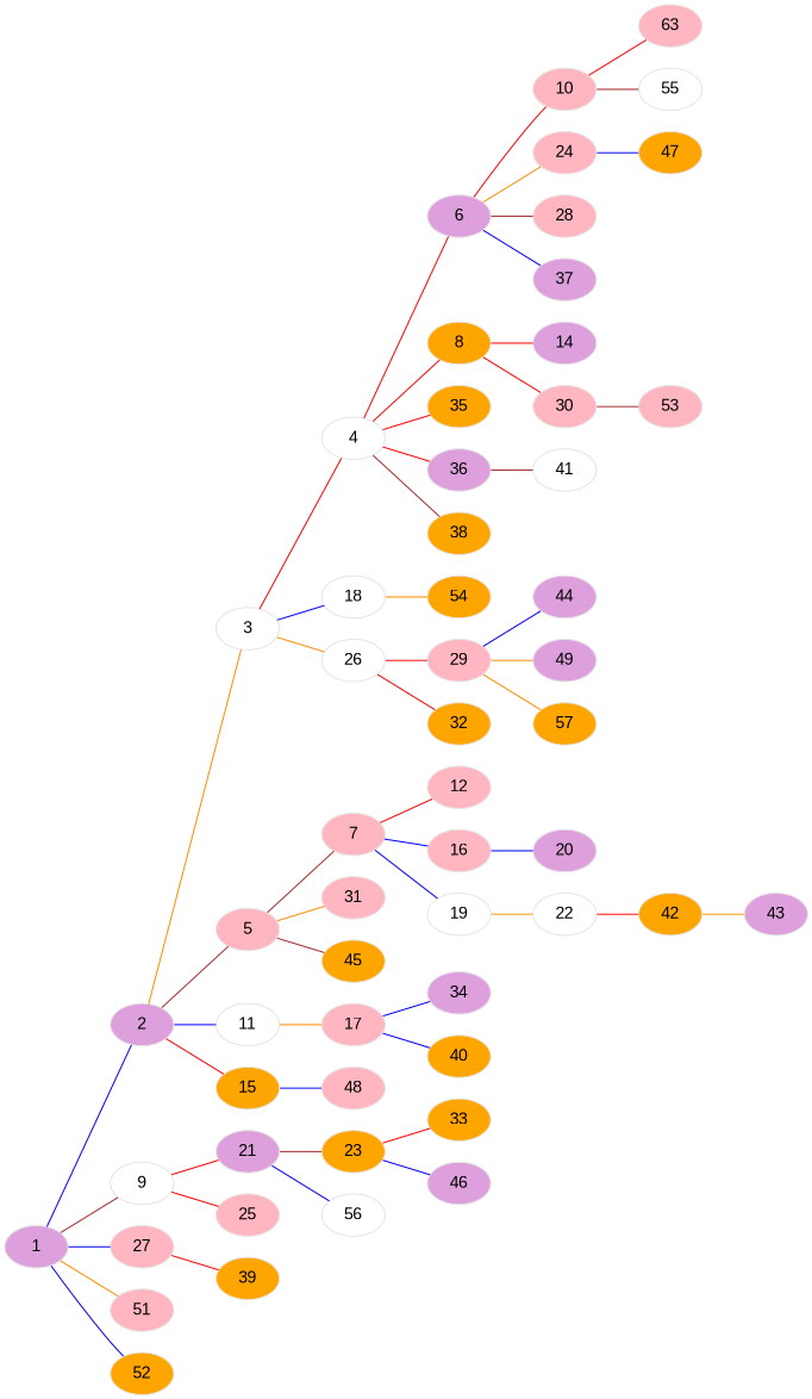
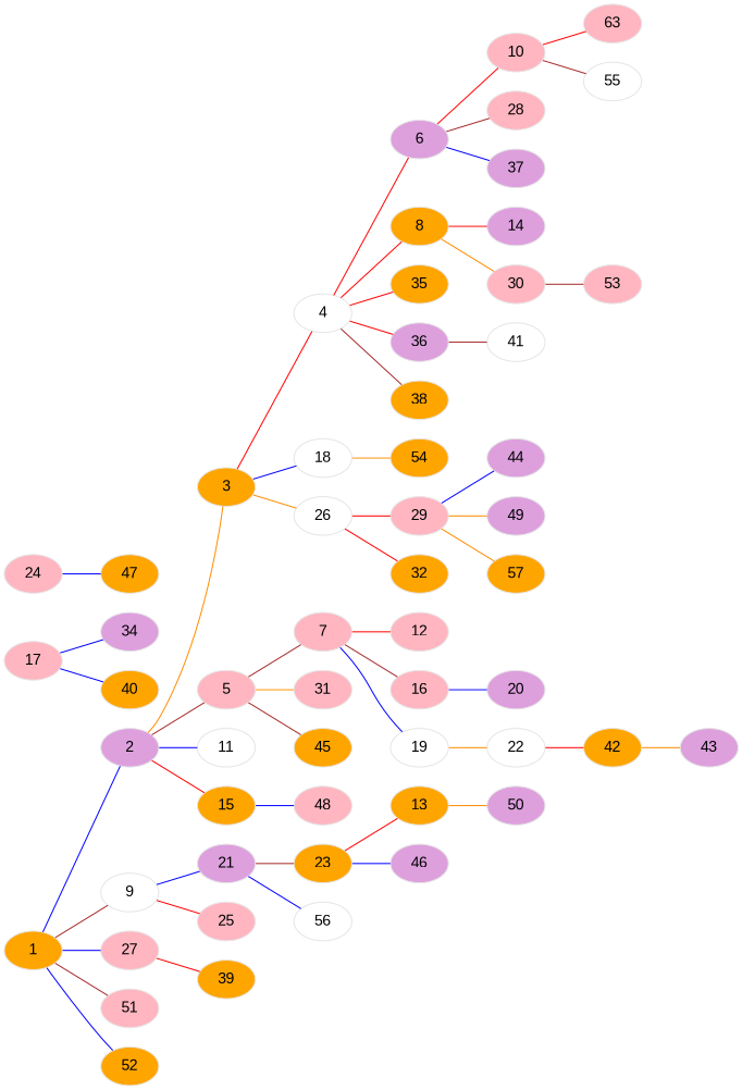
  graph {
    fontname="Liberation Sans"
    rankdir=LR
    node [color=gray90 fillcolor=lightpink fontname="Liberation Sans" style=filled]
    edge [color=red fontname="Liberation Sans"]
-   1 [fillcolor=plum]
+   1 [fillcolor=orange]
    2 [fillcolor=plum]
    9 [fillcolor=white]
    27
    51
    52 [fillcolor=orange]
-   3 [fillcolor=white]
+   3 [fillcolor=orange]
    5
    11 [fillcolor=white]
    15 [fillcolor=orange]
    21 [fillcolor=plum]
    25
    39 [fillcolor=orange]
    4 [fillcolor=white]
    18 [fillcolor=white]
    26 [fillcolor=white]
    7
    31
    45 [fillcolor=orange]
    17
    48
    6 [fillcolor=plum]
    8 [fillcolor=orange]
    35 [fillcolor=orange]
    36 [fillcolor=plum]
    38 [fillcolor=orange]
    54 [fillcolor=orange]
    29
    32 [fillcolor=orange]
    10
    24
    28
    37 [fillcolor=plum]
    14 [fillcolor=plum]
    30
    41 [fillcolor=white]
    12
    16
    19 [fillcolor=white]
    n40 [label=63]
    55 [fillcolor=white]
    47 [fillcolor=orange]
    20 [fillcolor=plum]
    22 [fillcolor=white]
    53
    23 [fillcolor=orange]
    56 [fillcolor=white]
    34 [fillcolor=plum]
    40 [fillcolor=orange]
    42 [fillcolor=orange]
-   33 [fillcolor=orange]
+   33 [fillcolor=orange label=13]
    46 [fillcolor=plum]
    43 [fillcolor=plum]
+   50 [fillcolor=plum]
    44 [fillcolor=plum]
    49 [fillcolor=plum]
    57 [fillcolor=orange]
    1 -- 2 [color=blue]
    1 -- 9 [color=brown]
    1 -- 27 [color=blue]
-   1 -- 51 [color=darkorange]
+   1 -- 51 [color=brown]
    1 -- 52 [color=blue]
    2 -- 3 [color=darkorange]
    2 -- 5 [color=brown]
    2 -- 11 [color=blue]
    2 -- 15
-   9 -- 21
+   9 -- 21 [color=blue]
    9 -- 25
    27 -- 39
    3 -- 4
    3 -- 18 [color=blue]
    3 -- 26 [color=darkorange]
    5 -- 7 [color=brown]
    5 -- 31 [color=darkorange]
    5 -- 45 [color=brown]
-   11 -- 17 [color=darkorange]
    15 -- 48 [color=blue]
    21 -- 23 [color=brown]
    21 -- 56 [color=blue]
    4 -- 6
    4 -- 8
    4 -- 35
    4 -- 36
    4 -- 38 [color=brown]
    18 -- 54 [color=darkorange]
    26 -- 29
    26 -- 32
    7 -- 12
-   7 -- 16 [color=blue]
+   7 -- 16 [color=brown]
    7 -- 19 [color=blue]
    17 -- 34 [color=blue]
    17 -- 40 [color=blue]
    6 -- 10
-   6 -- 24 [color=darkorange]
    6 -- 28 [color=brown]
    6 -- 37 [color=blue]
    8 -- 14
-   8 -- 30
+   8 -- 30 [color=darkorange]
    36 -- 41 [color=brown]
    29 -- 44 [color=blue]
    29 -- 49 [color=darkorange]
    29 -- 57 [color=darkorange]
    10 -- n40
    10 -- 55 [color=brown]
    24 -- 47 [color=blue]
    30 -- 53 [color=brown]
    16 -- 20 [color=blue]
    19 -- 22 [color=darkorange]
    22 -- 42
    23 -- 33
    23 -- 46 [color=blue]
    42 -- 43 [color=darkorange]
+   33 -- 50 [color=darkorange]
  }
